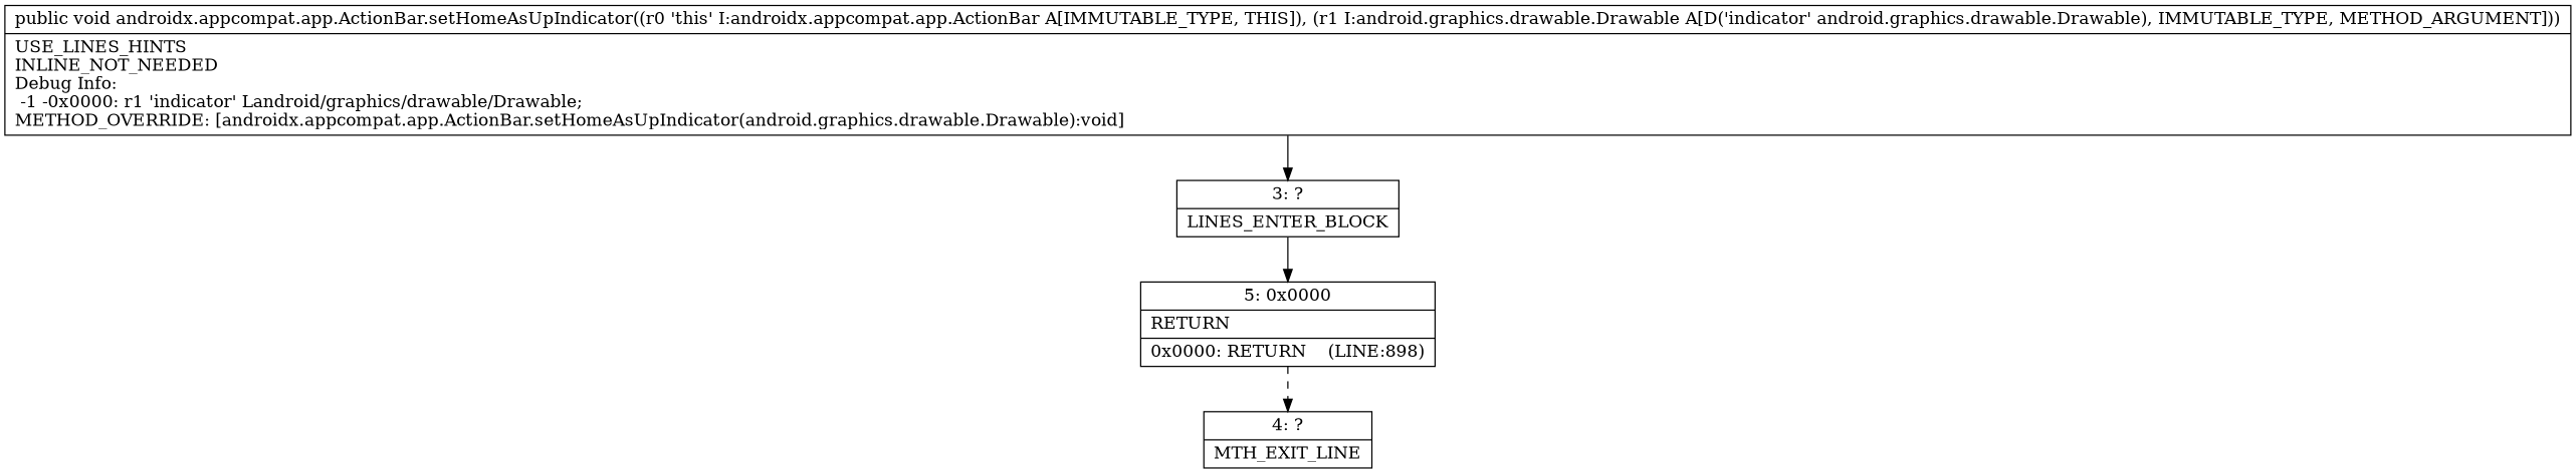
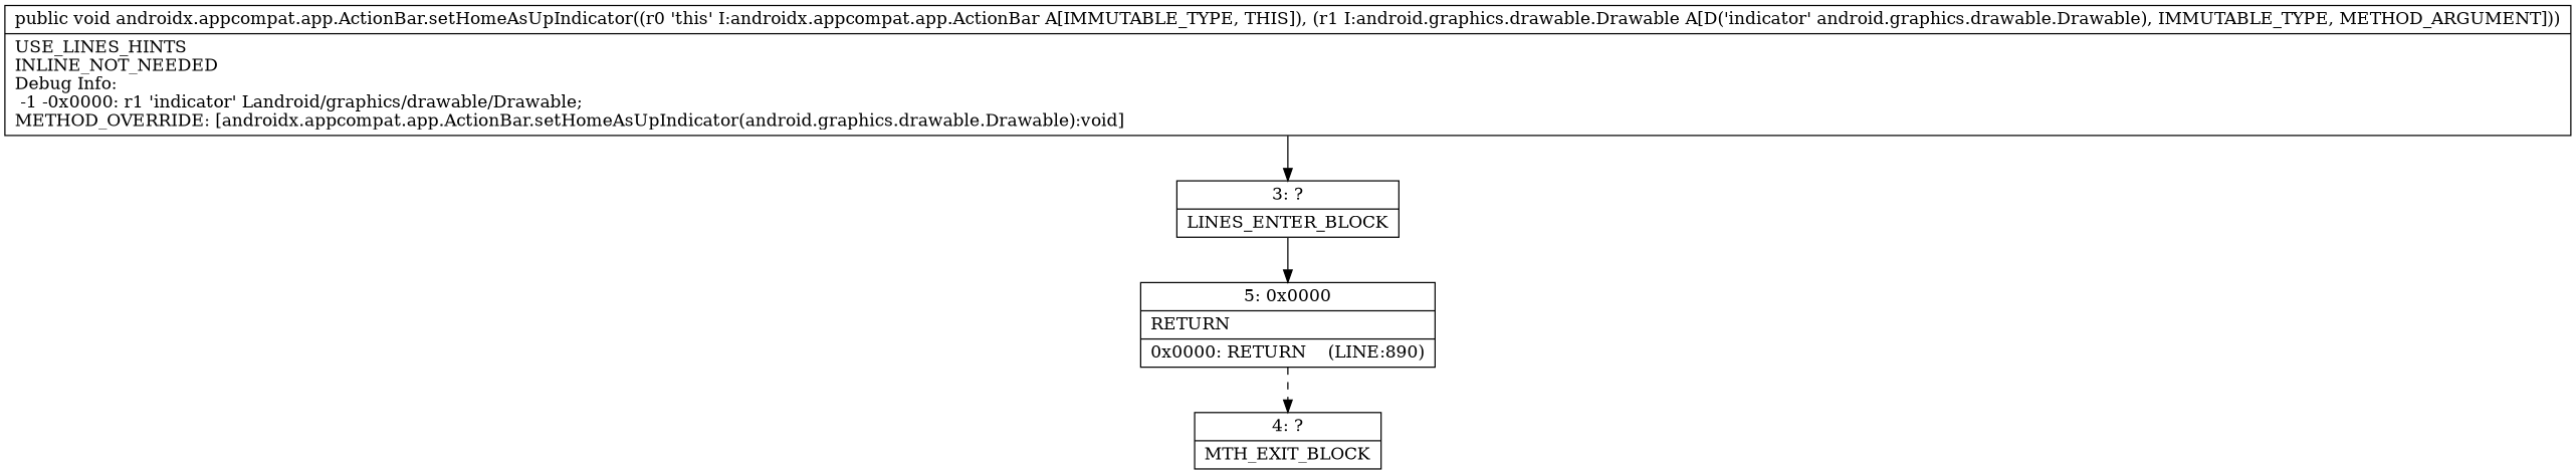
  digraph {
    node [shape=record]
    edge [style=solid]
    n1 [label="{3\:\ ?|LINES_ENTER_BLOCK\l}"]
-   n2 [label="{5\:\ 0x0000|RETURN\l|0x0000: RETURN    (LINE:898)\l}"]
-   n3 [label="{4\:\ ?|MTH_EXIT_LINE\l}"]
+   n2 [label="{5\:\ 0x0000|RETURN\l|0x0000: RETURN    (LINE:890)\l}"]
+   n3 [label="{4\:\ ?|MTH_EXIT_BLOCK\l}"]
    n4 [label="{public void androidx.appcompat.app.ActionBar.setHomeAsUpIndicator((r0 'this' I:androidx.appcompat.app.ActionBar A[IMMUTABLE_TYPE, THIS]), (r1 I:android.graphics.drawable.Drawable A[D('indicator' android.graphics.drawable.Drawable), IMMUTABLE_TYPE, METHOD_ARGUMENT]))  | USE_LINES_HINTS\lINLINE_NOT_NEEDED\lDebug Info:\l  \-1 \-0x0000: r1 'indicator' Landroid\/graphics\/drawable\/Drawable;\lMETHOD_OVERRIDE: [androidx.appcompat.app.ActionBar.setHomeAsUpIndicator(android.graphics.drawable.Drawable):void]\l}"]
    n1 -> n2
    n2 -> n3 [style=dashed]
    n4 -> n1
  }
